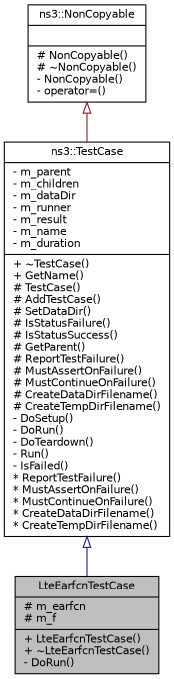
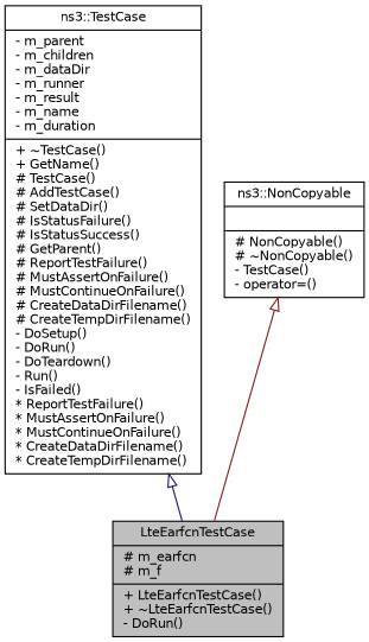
  digraph {
    node [color=black fillcolor=white fontname=Helvetica fontsize=10 shape=record style=filled]
    edge [arrowtail=onormal dir=back fontname=Helvetica fontsize=10 labelfontname=Helvetica labelfontsize=10 style=solid]
    n1 [fillcolor=grey75 fontcolor=black height=0.2 label="{LteEarfcnTestCase\n|# m_earfcn\l# m_f\l|+ LteEarfcnTestCase()\l+ ~LteEarfcnTestCase()\l- DoRun()\l}" width=0.4]
    n2 [height=0.2 label="{ns3::TestCase\n|- m_parent\l- m_children\l- m_dataDir\l- m_runner\l- m_result\l- m_name\l- m_duration\l|+ ~TestCase()\l+ GetName()\l# TestCase()\l# AddTestCase()\l# SetDataDir()\l# IsStatusFailure()\l# IsStatusSuccess()\l# GetParent()\l# ReportTestFailure()\l# MustAssertOnFailure()\l# MustContinueOnFailure()\l# CreateDataDirFilename()\l# CreateTempDirFilename()\l- DoSetup()\l- DoRun()\l- DoTeardown()\l- Run()\l- IsFailed()\l* ReportTestFailure()\l* MustAssertOnFailure()\l* MustContinueOnFailure()\l* CreateDataDirFilename()\l* CreateTempDirFilename()\l}" width=0.4]
-   n3 [height=0.2 label="{ns3::NonCopyable\n||# NonCopyable()\l# ~NonCopyable()\l- NonCopyable()\l- operator=()\l}" width=0.4]
+   n3 [height=0.2 label="{ns3::NonCopyable\n||# NonCopyable()\l# ~NonCopyable()\l- TestCase()\l- operator=()\l}" width=0.4]
    n2 -> n1 [color=midnightblue]
-   n3 -> n2 [color=firebrick4]
+   n3 -> n1 [color=firebrick4]
  }
